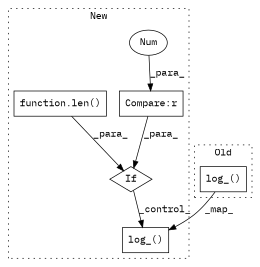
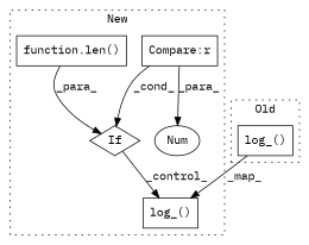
  digraph {
    fontname="IBM Plex Mono"
    node [a=75 fontname="IBM Plex Mono" l=16 shape=box]
    edge [fontname="IBM Plex Mono"]
    n1 [label="log_()" s=3027]
    n2 [a=96 l=3 label=If s=2945 shape=diamond]
    n3 [a=40 l=20 label="Compare:r" s=2948]
    n4 [a=76 l=1 label=Num s=2967 shape=ellipse]
    n5 [l="4,1" label="function.len()" s="2948,2963"]
    n6 [label="log_()" s=2970]
    subgraph cluster_1 {
      label=New
      style=dotted
      n1
      n2
      n3
      n4
      n5
    }
    subgraph cluster_2 {
      label=Old
      style=dotted
      n6
    }
    n2 -> n1 [label=_control_]
-   n3 -> n2 [label=_para_]
-   n4 -> n3 [label=_para_]
+   n3 -> n2 [label=_cond_]
+   n3 -> n4 [label=_para_]
    n5 -> n2 [label=_para_]
    n6 -> n1 [label=_map_]
  }
